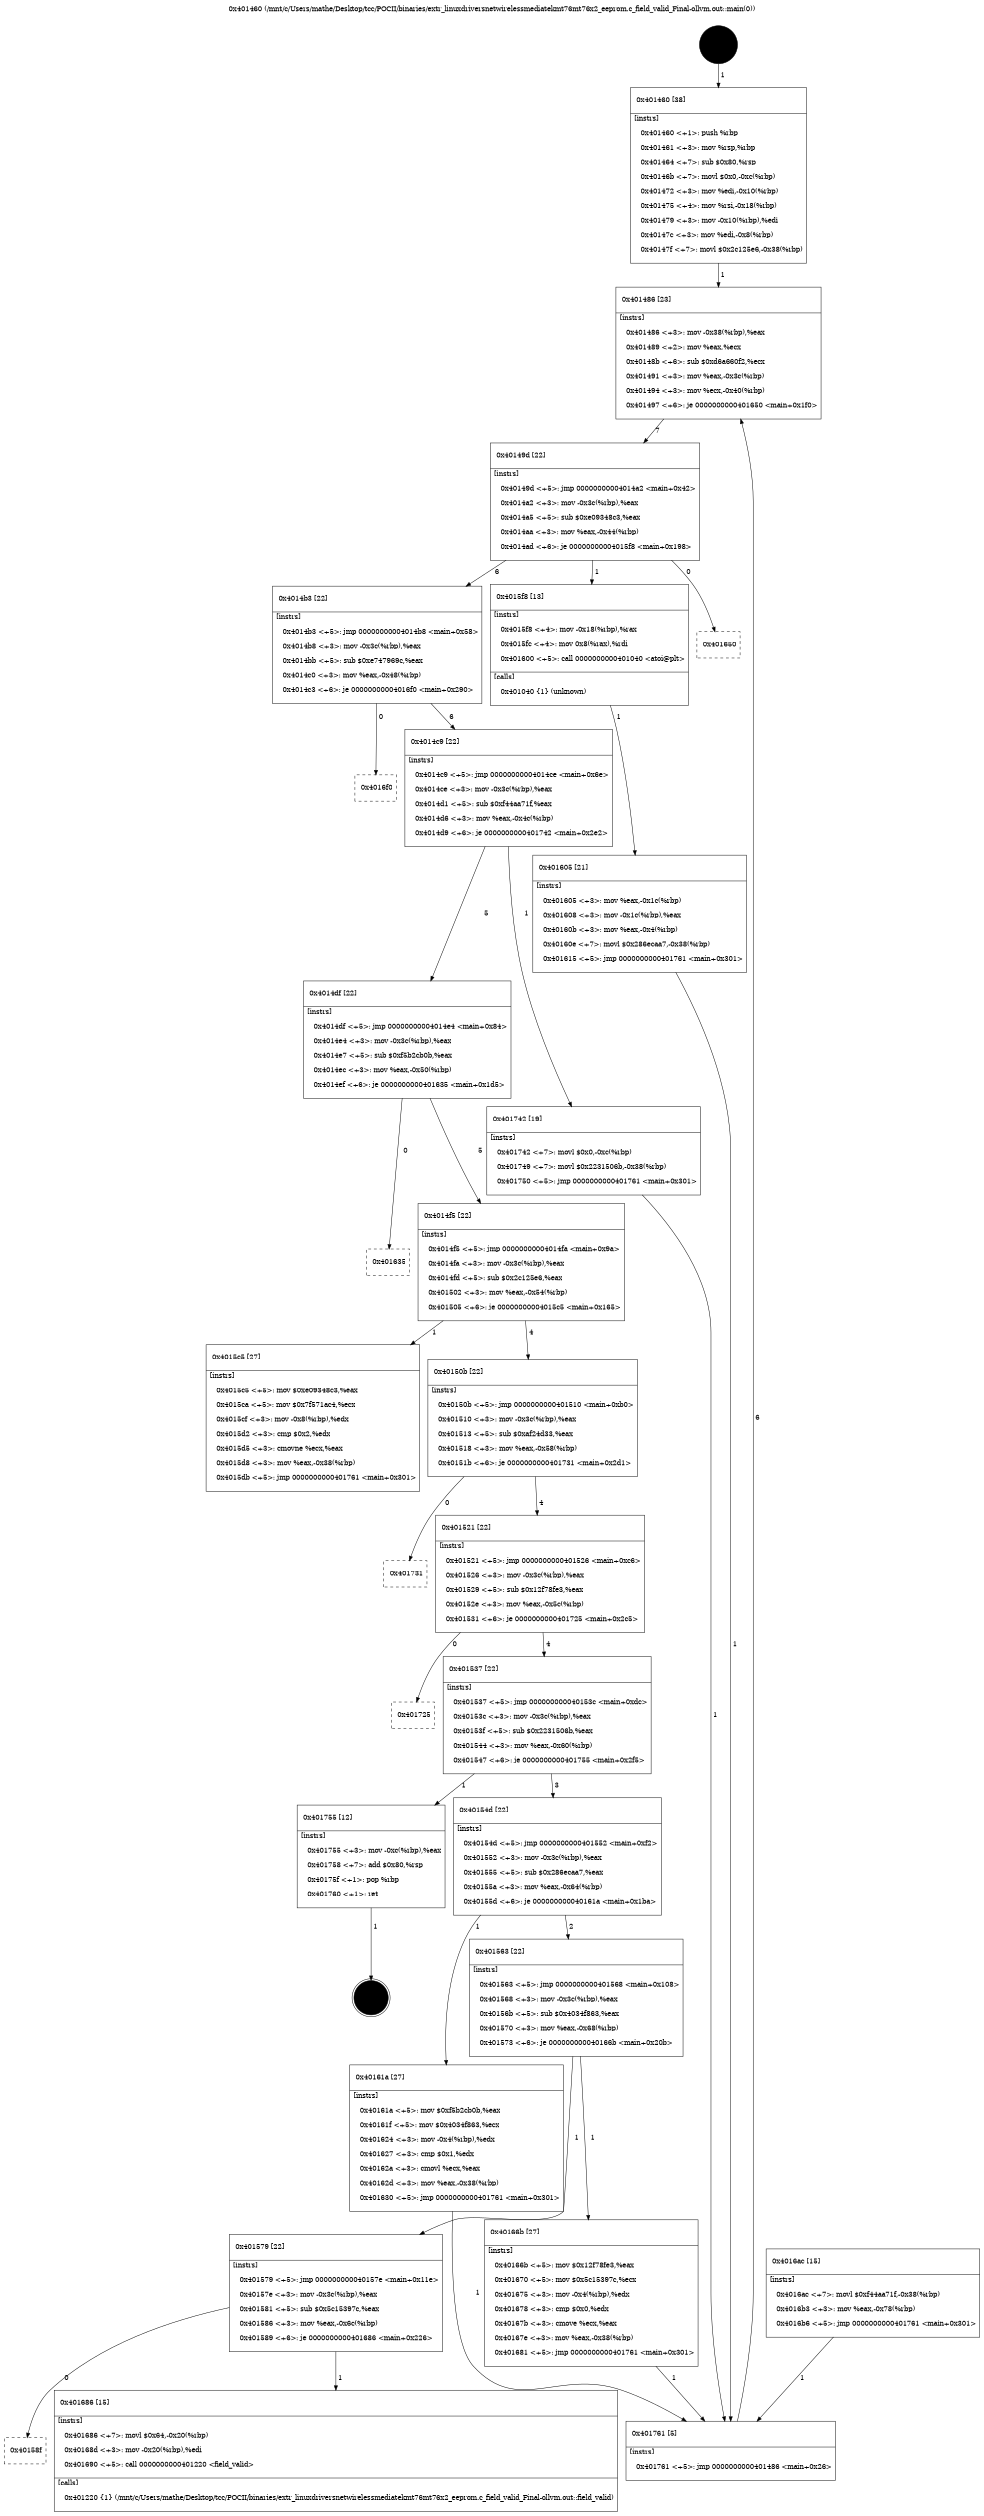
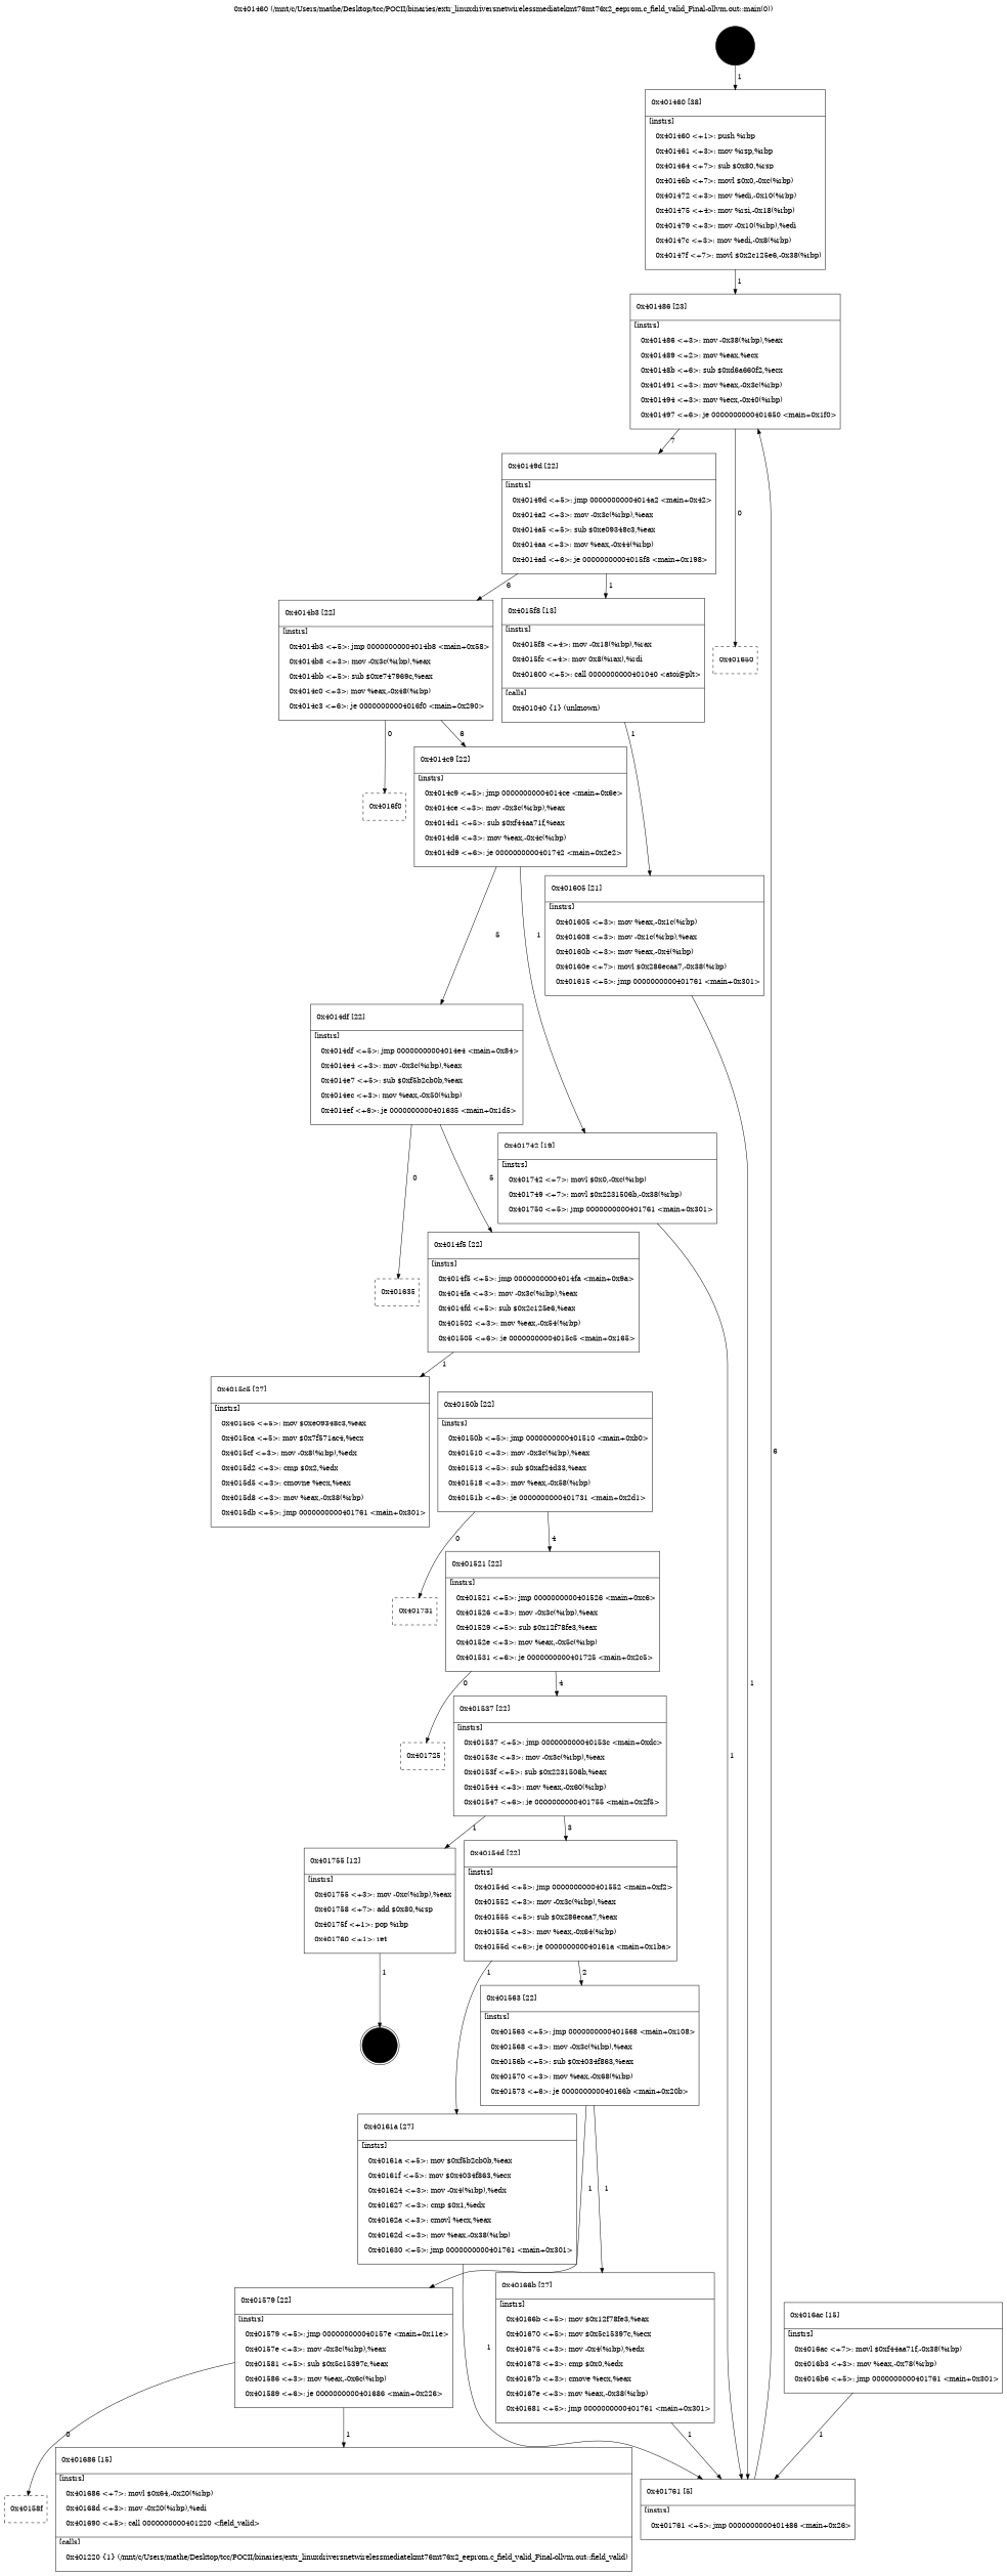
  digraph {
    label="0x401460 (/mnt/c/Users/mathe/Desktop/tcc/POCII/binaries/extr_linuxdriversnetwirelessmediatekmt76mt76x2_eeprom.c_field_valid_Final-ollvm.out::main(0))"
    labelloc=t
    node [shape=record]
    Entry [fillcolor=black height=0.3 shape=circle style=filled width=0.3]
    n2 [label="{\n     0x401460 [38]\l\n     | [instrs]\l\n     &nbsp;&nbsp;0x401460 \<+1\>: push %rbp\l\n     &nbsp;&nbsp;0x401461 \<+3\>: mov %rsp,%rbp\l\n     &nbsp;&nbsp;0x401464 \<+7\>: sub $0x80,%rsp\l\n     &nbsp;&nbsp;0x40146b \<+7\>: movl $0x0,-0xc(%rbp)\l\n     &nbsp;&nbsp;0x401472 \<+3\>: mov %edi,-0x10(%rbp)\l\n     &nbsp;&nbsp;0x401475 \<+4\>: mov %rsi,-0x18(%rbp)\l\n     &nbsp;&nbsp;0x401479 \<+3\>: mov -0x10(%rbp),%edi\l\n     &nbsp;&nbsp;0x40147c \<+3\>: mov %edi,-0x8(%rbp)\l\n     &nbsp;&nbsp;0x40147f \<+7\>: movl $0x2c125e6,-0x38(%rbp)\l\n  }"]
    n3 [label="{\n     0x401486 [23]\l\n     | [instrs]\l\n     &nbsp;&nbsp;0x401486 \<+3\>: mov -0x38(%rbp),%eax\l\n     &nbsp;&nbsp;0x401489 \<+2\>: mov %eax,%ecx\l\n     &nbsp;&nbsp;0x40148b \<+6\>: sub $0xd6a660f2,%ecx\l\n     &nbsp;&nbsp;0x401491 \<+3\>: mov %eax,-0x3c(%rbp)\l\n     &nbsp;&nbsp;0x401494 \<+3\>: mov %ecx,-0x40(%rbp)\l\n     &nbsp;&nbsp;0x401497 \<+6\>: je 0000000000401650 \<main+0x1f0\>\l\n  }"]
    n4 [label="{\n     0x401650\l\n  }" style=dashed]
    n5 [label="{\n     0x40149d [22]\l\n     | [instrs]\l\n     &nbsp;&nbsp;0x40149d \<+5\>: jmp 00000000004014a2 \<main+0x42\>\l\n     &nbsp;&nbsp;0x4014a2 \<+3\>: mov -0x3c(%rbp),%eax\l\n     &nbsp;&nbsp;0x4014a5 \<+5\>: sub $0xe09348c3,%eax\l\n     &nbsp;&nbsp;0x4014aa \<+3\>: mov %eax,-0x44(%rbp)\l\n     &nbsp;&nbsp;0x4014ad \<+6\>: je 00000000004015f8 \<main+0x198\>\l\n  }"]
    n6 [label="{\n     0x4015f8 [13]\l\n     | [instrs]\l\n     &nbsp;&nbsp;0x4015f8 \<+4\>: mov -0x18(%rbp),%rax\l\n     &nbsp;&nbsp;0x4015fc \<+4\>: mov 0x8(%rax),%rdi\l\n     &nbsp;&nbsp;0x401600 \<+5\>: call 0000000000401040 \<atoi@plt\>\l\n     | [calls]\l\n     &nbsp;&nbsp;0x401040 \{1\} (unknown)\l\n  }"]
    n7 [label="{\n     0x4014b3 [22]\l\n     | [instrs]\l\n     &nbsp;&nbsp;0x4014b3 \<+5\>: jmp 00000000004014b8 \<main+0x58\>\l\n     &nbsp;&nbsp;0x4014b8 \<+3\>: mov -0x3c(%rbp),%eax\l\n     &nbsp;&nbsp;0x4014bb \<+5\>: sub $0xe747969c,%eax\l\n     &nbsp;&nbsp;0x4014c0 \<+3\>: mov %eax,-0x48(%rbp)\l\n     &nbsp;&nbsp;0x4014c3 \<+6\>: je 00000000004016f0 \<main+0x290\>\l\n  }"]
    n8 [label="{\n     0x401605 [21]\l\n     | [instrs]\l\n     &nbsp;&nbsp;0x401605 \<+3\>: mov %eax,-0x1c(%rbp)\l\n     &nbsp;&nbsp;0x401608 \<+3\>: mov -0x1c(%rbp),%eax\l\n     &nbsp;&nbsp;0x40160b \<+3\>: mov %eax,-0x4(%rbp)\l\n     &nbsp;&nbsp;0x40160e \<+7\>: movl $0x286ecaa7,-0x38(%rbp)\l\n     &nbsp;&nbsp;0x401615 \<+5\>: jmp 0000000000401761 \<main+0x301\>\l\n  }"]
    n9 [label="{\n     0x4016f0\l\n  }" style=dashed]
    n10 [label="{\n     0x4014c9 [22]\l\n     | [instrs]\l\n     &nbsp;&nbsp;0x4014c9 \<+5\>: jmp 00000000004014ce \<main+0x6e\>\l\n     &nbsp;&nbsp;0x4014ce \<+3\>: mov -0x3c(%rbp),%eax\l\n     &nbsp;&nbsp;0x4014d1 \<+5\>: sub $0xf44aa71f,%eax\l\n     &nbsp;&nbsp;0x4014d6 \<+3\>: mov %eax,-0x4c(%rbp)\l\n     &nbsp;&nbsp;0x4014d9 \<+6\>: je 0000000000401742 \<main+0x2e2\>\l\n  }"]
    Exit [fillcolor=black height=0.3 peripheries=2 shape=circle style=filled width=0.3]
    n12 [label="{\n     0x401761 [5]\l\n     | [instrs]\l\n     &nbsp;&nbsp;0x401761 \<+5\>: jmp 0000000000401486 \<main+0x26\>\l\n  }"]
    n13 [label="{\n     0x401742 [19]\l\n     | [instrs]\l\n     &nbsp;&nbsp;0x401742 \<+7\>: movl $0x0,-0xc(%rbp)\l\n     &nbsp;&nbsp;0x401749 \<+7\>: movl $0x2231506b,-0x38(%rbp)\l\n     &nbsp;&nbsp;0x401750 \<+5\>: jmp 0000000000401761 \<main+0x301\>\l\n  }"]
    n14 [label="{\n     0x4014df [22]\l\n     | [instrs]\l\n     &nbsp;&nbsp;0x4014df \<+5\>: jmp 00000000004014e4 \<main+0x84\>\l\n     &nbsp;&nbsp;0x4014e4 \<+3\>: mov -0x3c(%rbp),%eax\l\n     &nbsp;&nbsp;0x4014e7 \<+5\>: sub $0xf5b2cb0b,%eax\l\n     &nbsp;&nbsp;0x4014ec \<+3\>: mov %eax,-0x50(%rbp)\l\n     &nbsp;&nbsp;0x4014ef \<+6\>: je 0000000000401635 \<main+0x1d5\>\l\n  }"]
    n15 [label="{\n     0x4016ac [15]\l\n     | [instrs]\l\n     &nbsp;&nbsp;0x4016ac \<+7\>: movl $0xf44aa71f,-0x38(%rbp)\l\n     &nbsp;&nbsp;0x4016b3 \<+3\>: mov %eax,-0x78(%rbp)\l\n     &nbsp;&nbsp;0x4016b6 \<+5\>: jmp 0000000000401761 \<main+0x301\>\l\n  }"]
    n16 [label="{\n     0x401635\l\n  }" style=dashed]
    n17 [label="{\n     0x4014f5 [22]\l\n     | [instrs]\l\n     &nbsp;&nbsp;0x4014f5 \<+5\>: jmp 00000000004014fa \<main+0x9a\>\l\n     &nbsp;&nbsp;0x4014fa \<+3\>: mov -0x3c(%rbp),%eax\l\n     &nbsp;&nbsp;0x4014fd \<+5\>: sub $0x2c125e6,%eax\l\n     &nbsp;&nbsp;0x401502 \<+3\>: mov %eax,-0x54(%rbp)\l\n     &nbsp;&nbsp;0x401505 \<+6\>: je 00000000004015c5 \<main+0x165\>\l\n  }"]
    n18 [label="{\n     0x4015c5 [27]\l\n     | [instrs]\l\n     &nbsp;&nbsp;0x4015c5 \<+5\>: mov $0xe09348c3,%eax\l\n     &nbsp;&nbsp;0x4015ca \<+5\>: mov $0x7f571ac4,%ecx\l\n     &nbsp;&nbsp;0x4015cf \<+3\>: mov -0x8(%rbp),%edx\l\n     &nbsp;&nbsp;0x4015d2 \<+3\>: cmp $0x2,%edx\l\n     &nbsp;&nbsp;0x4015d5 \<+3\>: cmovne %ecx,%eax\l\n     &nbsp;&nbsp;0x4015d8 \<+3\>: mov %eax,-0x38(%rbp)\l\n     &nbsp;&nbsp;0x4015db \<+5\>: jmp 0000000000401761 \<main+0x301\>\l\n  }"]
    n19 [label="{\n     0x40150b [22]\l\n     | [instrs]\l\n     &nbsp;&nbsp;0x40150b \<+5\>: jmp 0000000000401510 \<main+0xb0\>\l\n     &nbsp;&nbsp;0x401510 \<+3\>: mov -0x3c(%rbp),%eax\l\n     &nbsp;&nbsp;0x401513 \<+5\>: sub $0xaf24d33,%eax\l\n     &nbsp;&nbsp;0x401518 \<+3\>: mov %eax,-0x58(%rbp)\l\n     &nbsp;&nbsp;0x40151b \<+6\>: je 0000000000401731 \<main+0x2d1\>\l\n  }"]
    n20 [label="{\n     0x40158f\l\n  }" style=dashed]
    n21 [label="{\n     0x401731\l\n  }" style=dashed]
    n22 [label="{\n     0x401521 [22]\l\n     | [instrs]\l\n     &nbsp;&nbsp;0x401521 \<+5\>: jmp 0000000000401526 \<main+0xc6\>\l\n     &nbsp;&nbsp;0x401526 \<+3\>: mov -0x3c(%rbp),%eax\l\n     &nbsp;&nbsp;0x401529 \<+5\>: sub $0x12f78fe3,%eax\l\n     &nbsp;&nbsp;0x40152e \<+3\>: mov %eax,-0x5c(%rbp)\l\n     &nbsp;&nbsp;0x401531 \<+6\>: je 0000000000401725 \<main+0x2c5\>\l\n  }"]
    n23 [label="{\n     0x401686 [15]\l\n     | [instrs]\l\n     &nbsp;&nbsp;0x401686 \<+7\>: movl $0x64,-0x20(%rbp)\l\n     &nbsp;&nbsp;0x40168d \<+3\>: mov -0x20(%rbp),%edi\l\n     &nbsp;&nbsp;0x401690 \<+5\>: call 0000000000401220 \<field_valid\>\l\n     | [calls]\l\n     &nbsp;&nbsp;0x401220 \{1\} (/mnt/c/Users/mathe/Desktop/tcc/POCII/binaries/extr_linuxdriversnetwirelessmediatekmt76mt76x2_eeprom.c_field_valid_Final-ollvm.out::field_valid)\l\n  }"]
    n24 [label="{\n     0x401725\l\n  }" style=dashed]
    n25 [label="{\n     0x401537 [22]\l\n     | [instrs]\l\n     &nbsp;&nbsp;0x401537 \<+5\>: jmp 000000000040153c \<main+0xdc\>\l\n     &nbsp;&nbsp;0x40153c \<+3\>: mov -0x3c(%rbp),%eax\l\n     &nbsp;&nbsp;0x40153f \<+5\>: sub $0x2231506b,%eax\l\n     &nbsp;&nbsp;0x401544 \<+3\>: mov %eax,-0x60(%rbp)\l\n     &nbsp;&nbsp;0x401547 \<+6\>: je 0000000000401755 \<main+0x2f5\>\l\n  }"]
    n26 [label="{\n     0x401579 [22]\l\n     | [instrs]\l\n     &nbsp;&nbsp;0x401579 \<+5\>: jmp 000000000040157e \<main+0x11e\>\l\n     &nbsp;&nbsp;0x40157e \<+3\>: mov -0x3c(%rbp),%eax\l\n     &nbsp;&nbsp;0x401581 \<+5\>: sub $0x5c15397c,%eax\l\n     &nbsp;&nbsp;0x401586 \<+3\>: mov %eax,-0x6c(%rbp)\l\n     &nbsp;&nbsp;0x401589 \<+6\>: je 0000000000401686 \<main+0x226\>\l\n  }"]
    n27 [label="{\n     0x401755 [12]\l\n     | [instrs]\l\n     &nbsp;&nbsp;0x401755 \<+3\>: mov -0xc(%rbp),%eax\l\n     &nbsp;&nbsp;0x401758 \<+7\>: add $0x80,%rsp\l\n     &nbsp;&nbsp;0x40175f \<+1\>: pop %rbp\l\n     &nbsp;&nbsp;0x401760 \<+1\>: ret\l\n  }"]
    n28 [label="{\n     0x40154d [22]\l\n     | [instrs]\l\n     &nbsp;&nbsp;0x40154d \<+5\>: jmp 0000000000401552 \<main+0xf2\>\l\n     &nbsp;&nbsp;0x401552 \<+3\>: mov -0x3c(%rbp),%eax\l\n     &nbsp;&nbsp;0x401555 \<+5\>: sub $0x286ecaa7,%eax\l\n     &nbsp;&nbsp;0x40155a \<+3\>: mov %eax,-0x64(%rbp)\l\n     &nbsp;&nbsp;0x40155d \<+6\>: je 000000000040161a \<main+0x1ba\>\l\n  }"]
    n29 [label="{\n     0x40166b [27]\l\n     | [instrs]\l\n     &nbsp;&nbsp;0x40166b \<+5\>: mov $0x12f78fe3,%eax\l\n     &nbsp;&nbsp;0x401670 \<+5\>: mov $0x5c15397c,%ecx\l\n     &nbsp;&nbsp;0x401675 \<+3\>: mov -0x4(%rbp),%edx\l\n     &nbsp;&nbsp;0x401678 \<+3\>: cmp $0x0,%edx\l\n     &nbsp;&nbsp;0x40167b \<+3\>: cmove %ecx,%eax\l\n     &nbsp;&nbsp;0x40167e \<+3\>: mov %eax,-0x38(%rbp)\l\n     &nbsp;&nbsp;0x401681 \<+5\>: jmp 0000000000401761 \<main+0x301\>\l\n  }"]
    n30 [label="{\n     0x401563 [22]\l\n     | [instrs]\l\n     &nbsp;&nbsp;0x401563 \<+5\>: jmp 0000000000401568 \<main+0x108\>\l\n     &nbsp;&nbsp;0x401568 \<+3\>: mov -0x3c(%rbp),%eax\l\n     &nbsp;&nbsp;0x40156b \<+5\>: sub $0x4034f863,%eax\l\n     &nbsp;&nbsp;0x401570 \<+3\>: mov %eax,-0x68(%rbp)\l\n     &nbsp;&nbsp;0x401573 \<+6\>: je 000000000040166b \<main+0x20b\>\l\n  }"]
    n31 [label="{\n     0x40161a [27]\l\n     | [instrs]\l\n     &nbsp;&nbsp;0x40161a \<+5\>: mov $0xf5b2cb0b,%eax\l\n     &nbsp;&nbsp;0x40161f \<+5\>: mov $0x4034f863,%ecx\l\n     &nbsp;&nbsp;0x401624 \<+3\>: mov -0x4(%rbp),%edx\l\n     &nbsp;&nbsp;0x401627 \<+3\>: cmp $0x1,%edx\l\n     &nbsp;&nbsp;0x40162a \<+3\>: cmovl %ecx,%eax\l\n     &nbsp;&nbsp;0x40162d \<+3\>: mov %eax,-0x38(%rbp)\l\n     &nbsp;&nbsp;0x401630 \<+5\>: jmp 0000000000401761 \<main+0x301\>\l\n  }"]
    Entry -> n2 [label=" 1"]
    n2 -> n3 [label=" 1"]
-   n5 -> n4 [label=" 0"]
+   n3 -> n4 [label=" 0"]
    n3 -> n5 [label=" 7"]
    n5 -> n6 [label=" 1"]
    n5 -> n7 [label=" 6"]
    n6 -> n8 [label=" 1"]
    n7 -> n9 [label=" 0"]
    n7 -> n10 [label=" 6"]
    n8 -> n12 [label=" 1"]
    n10 -> n13 [label=" 1"]
    n10 -> n14 [label=" 5"]
    n12 -> n3 [label=" 6"]
    n13 -> n12 [label=" 1"]
    n14 -> n16 [label=" 0"]
    n14 -> n17 [label=" 5"]
    n15 -> n12 [label=" 1"]
    n17 -> n18 [label=" 1"]
-   n17 -> n19 [label=" 4"]
    n19 -> n21 [label=" 0"]
    n19 -> n22 [label=" 4"]
    n22 -> n24 [label=" 0"]
    n22 -> n25 [label=" 4"]
    n25 -> n27 [label=" 1"]
    n25 -> n28 [label=" 3"]
    n26 -> n20 [label=" 0"]
    n26 -> n23 [label=" 1"]
    n27 -> Exit [label=" 1"]
    n28 -> n30 [label=" 2"]
    n28 -> n31 [label=" 1"]
    n29 -> n12 [label=" 1"]
    n30 -> n26 [label=" 1"]
    n30 -> n29 [label=" 1"]
    n31 -> n12 [label=" 1"]
  }
